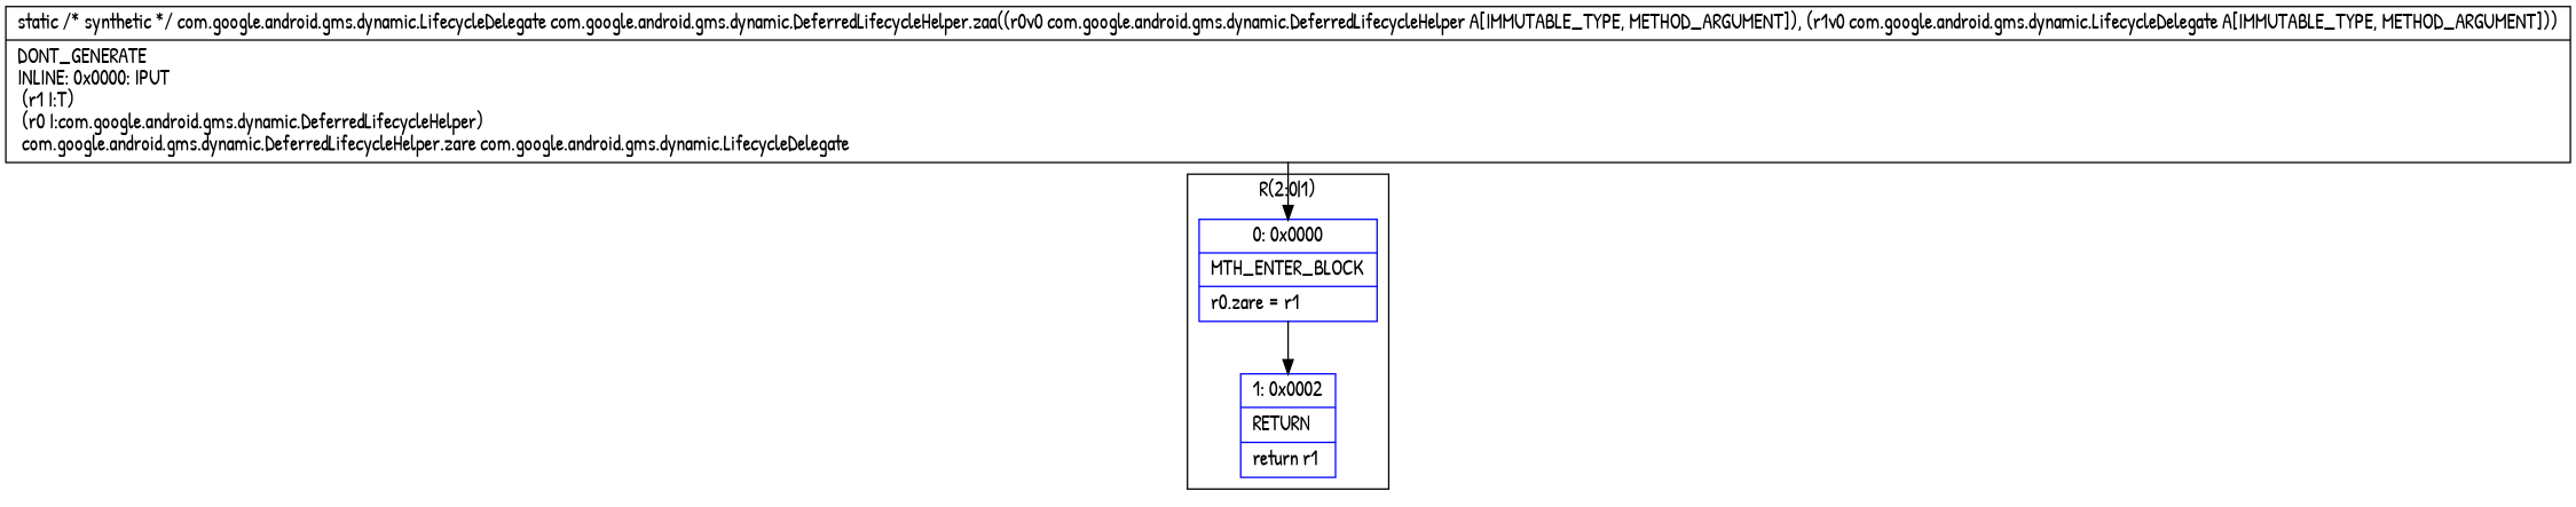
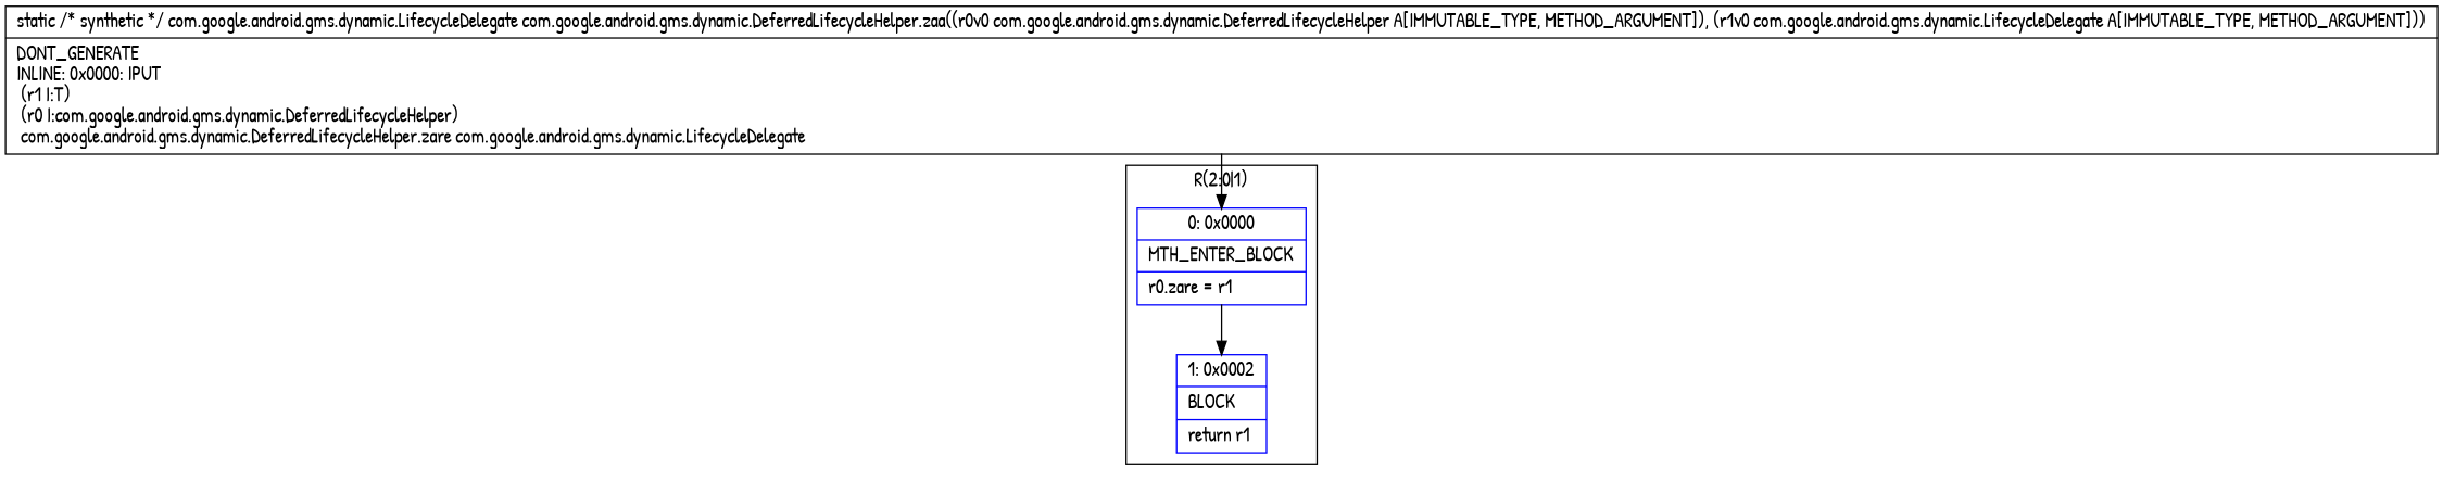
  digraph {
    fontname="Patrick Hand"
    node [color=blue shape=record fontname="Patrick Hand"]
    edge [fontname="Patrick Hand"]
    n1 [label="{0\:\ 0x0000|MTH_ENTER_BLOCK\l|r0.zare = r1\l}"]
-   n2 [label="{1\:\ 0x0002|RETURN\l|return r1\l}"]
+   n2 [label="{1\:\ 0x0002|BLOCK\l|return r1\l}"]
    n3 [label="{static \/* synthetic *\/ com.google.android.gms.dynamic.LifecycleDelegate com.google.android.gms.dynamic.DeferredLifecycleHelper.zaa((r0v0 com.google.android.gms.dynamic.DeferredLifecycleHelper A[IMMUTABLE_TYPE, METHOD_ARGUMENT]), (r1v0 com.google.android.gms.dynamic.LifecycleDelegate A[IMMUTABLE_TYPE, METHOD_ARGUMENT]))  | DONT_GENERATE\lINLINE: 0x0000: IPUT  \l  (r1 I:T)\l  (r0 I:com.google.android.gms.dynamic.DeferredLifecycleHelper)\l com.google.android.gms.dynamic.DeferredLifecycleHelper.zare com.google.android.gms.dynamic.LifecycleDelegate\l}" color=""]
    subgraph cluster_1 {
      label="R(2:0|1)"
      n1
      n2
    }
    n1 -> n2
    n3 -> n1
  }
